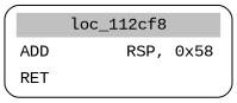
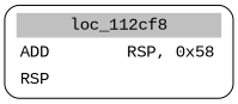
  digraph {
    rankdir=LR
    fontname="Liberation Mono"
-   n1 [fontname="Liberation Mono" label=<<table border="0" cellborder="0" cellpadding="3"><tr><td align="center" colspan="2" bgcolor="grey">loc_112cf8</td></tr><tr><td align="left">ADD        RSP, 0x58</td></tr><tr><td align="left">RET        </td></tr></table>> shape=Mrecord]
+   n1 [fontname="Liberation Mono" label=<<table border="0" cellborder="0" cellpadding="3"><tr><td align="center" colspan="2" bgcolor="grey">loc_112cf8</td></tr><tr><td align="left">ADD        RSP, 0x58</td></tr><tr><td align="left">RSP        </td></tr></table>> shape=Mrecord]
  }
